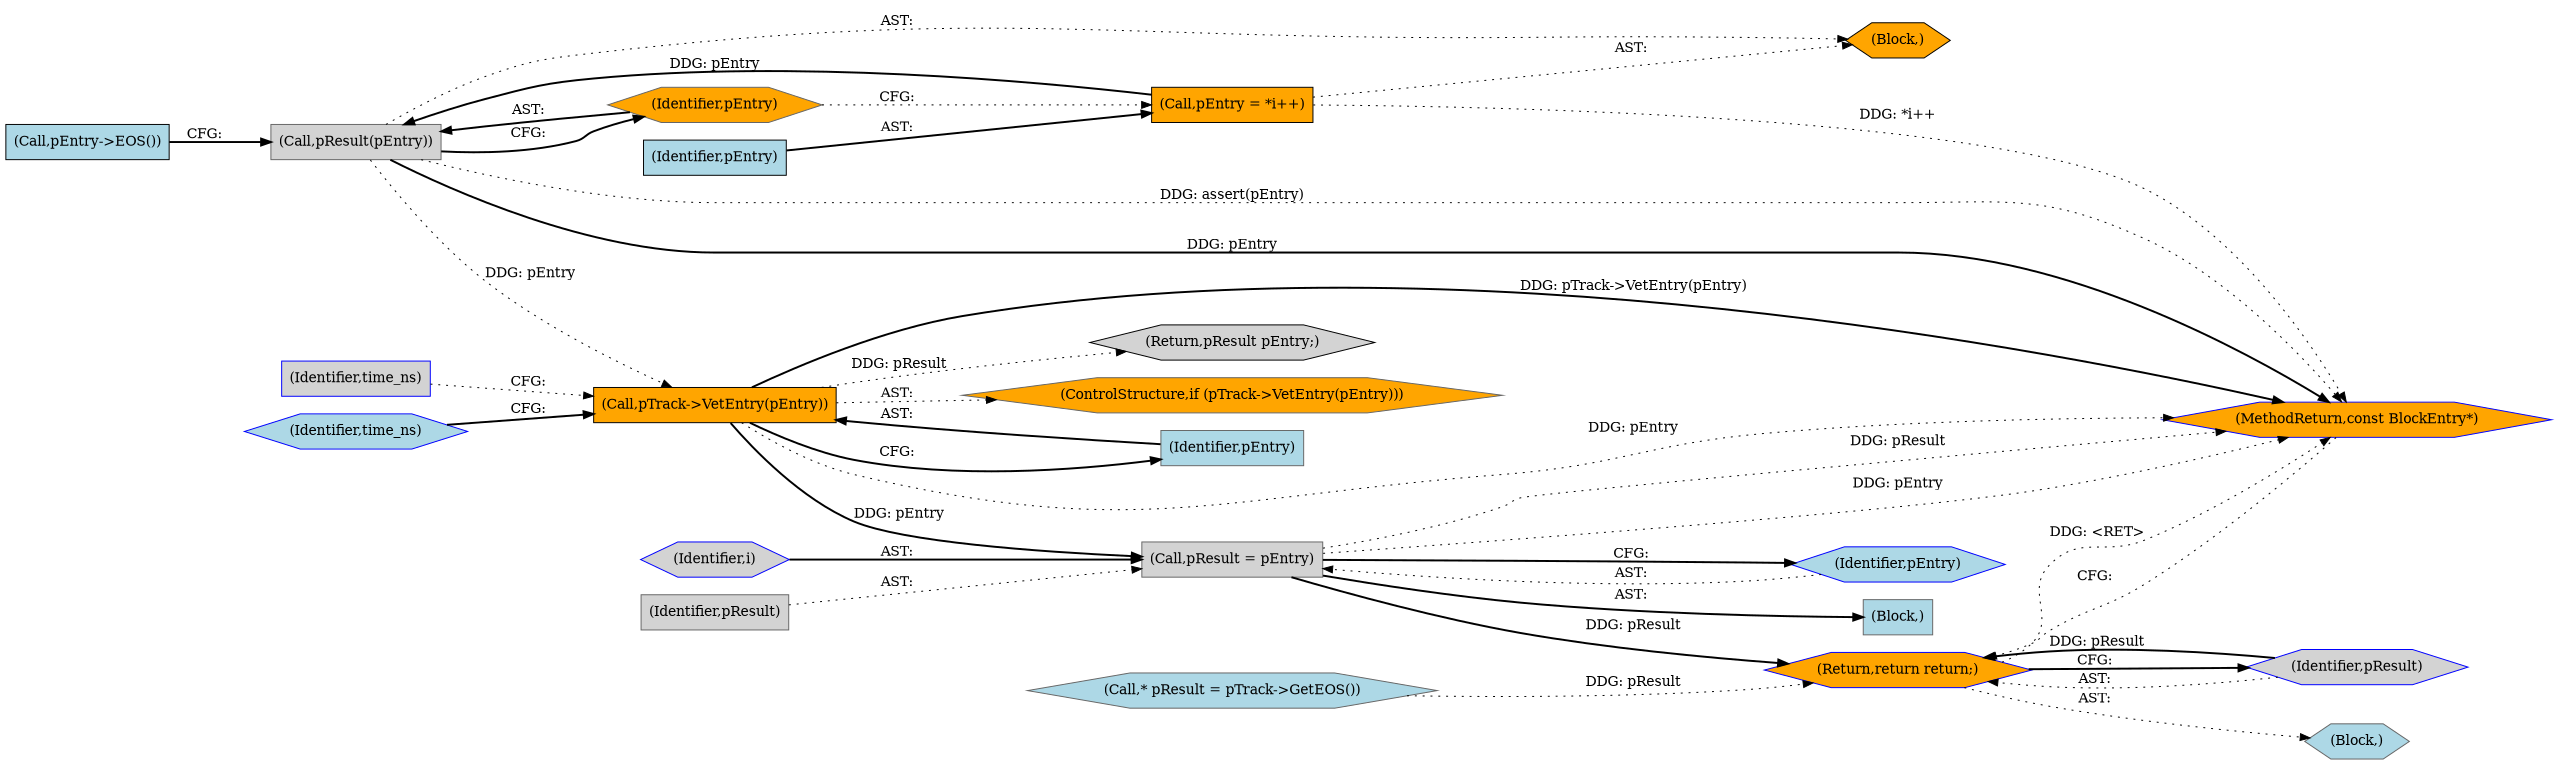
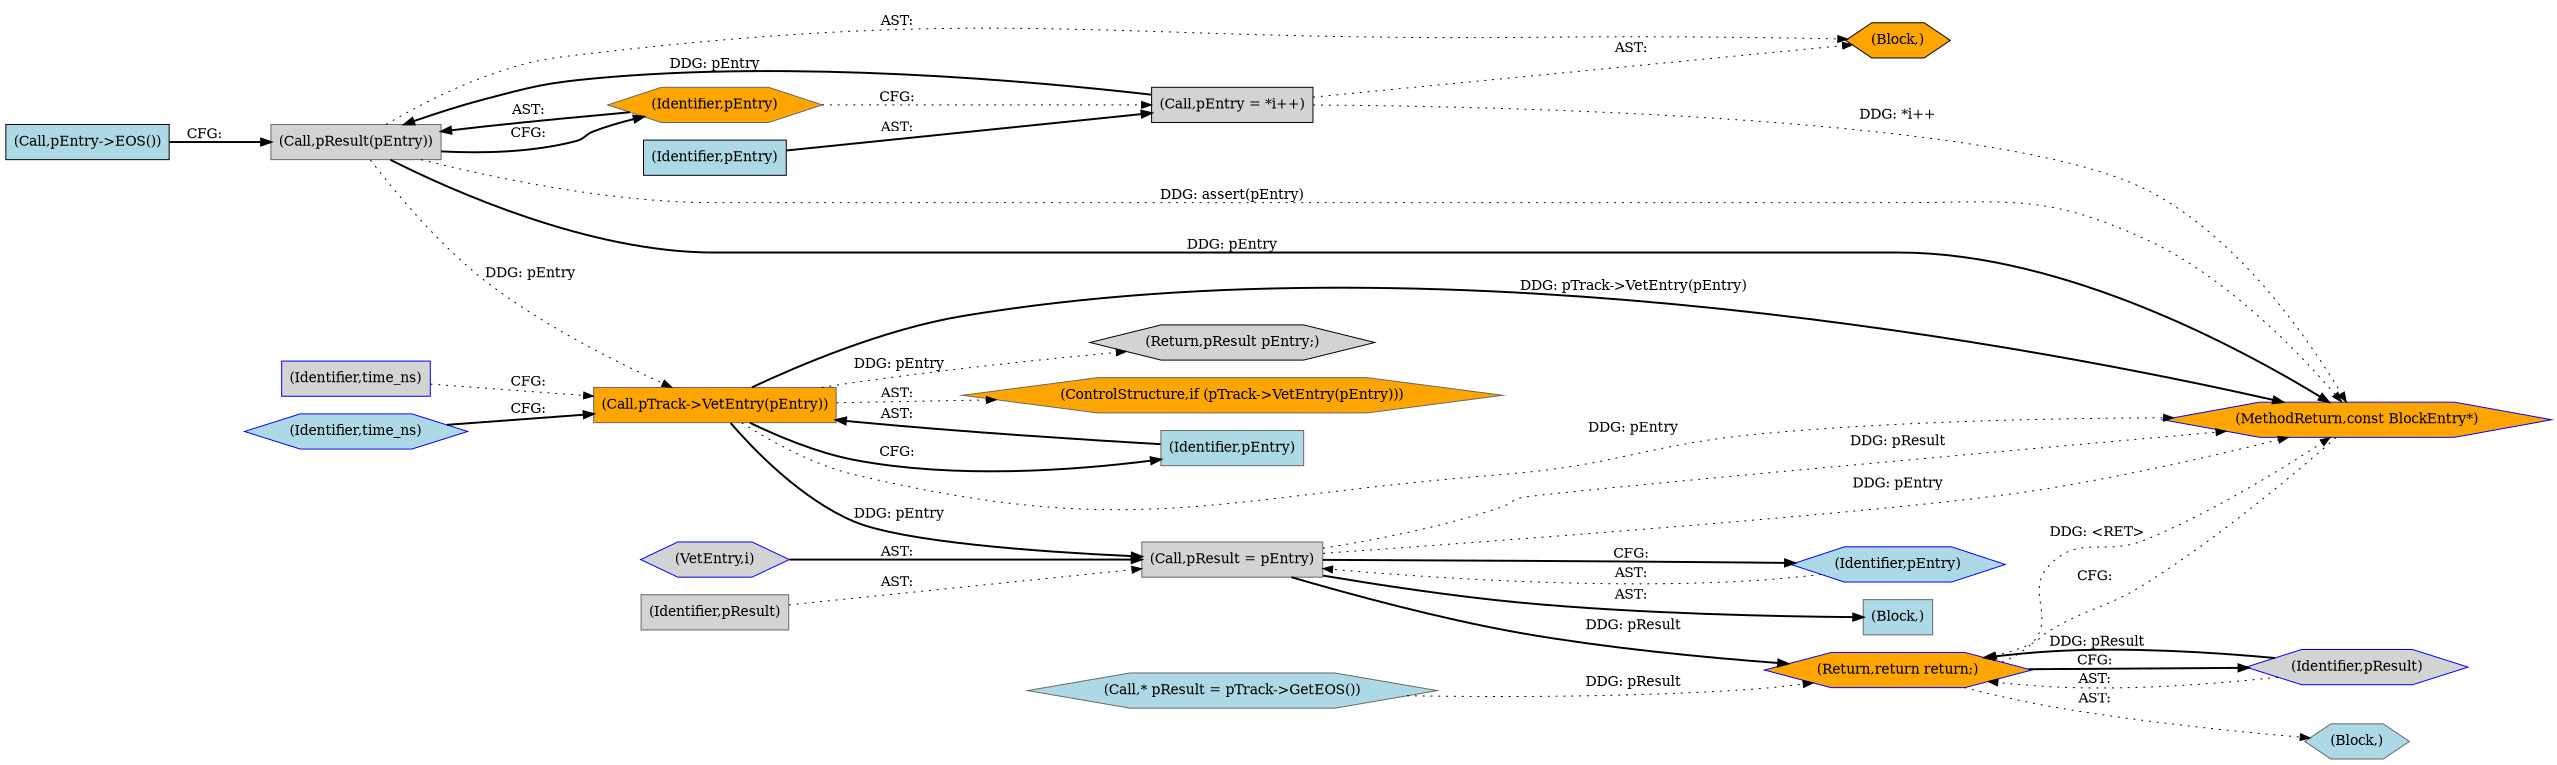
  digraph {
    rankdir=LR
    node [color=gray40 fillcolor=lightgrey shape=hexagon style=filled]
    edge [style=dotted]
    n1 [label="(Call,pResult = pEntry)" shape=box]
    n2 [color=blue fillcolor=orange label="(Return,return return;)"]
    n3 [color=blue fillcolor=orange label="(MethodReturn,const BlockEntry*)"]
    n4 [color=blue fillcolor=lightblue label="(Identifier,pEntry)"]
    n5 [fillcolor=lightblue label="(Block,)" shape=box]
    n6 [color=blue label="(Identifier,pResult)"]
    n7 [fillcolor=lightblue label="(Block,)"]
-   n8 [color=black fillcolor=orange label="(Call,pTrack->VetEntry(pEntry))" shape=box]
+   n8 [fillcolor=orange label="(Call,pTrack->VetEntry(pEntry))" shape=box]
    n9 [color=black label="(Return,pResult pEntry;)"]
    n10 [fillcolor=orange label="(ControlStructure,if (pTrack->VetEntry(pEntry)))"]
    n11 [fillcolor=lightblue label="(Identifier,pEntry)" shape=box]
    n12 [label="(Call,pResult(pEntry))" shape=box]
    n13 [color=black fillcolor=orange label="(Block,)"]
    n14 [fillcolor=orange label="(Identifier,pEntry)"]
-   n15 [color=black fillcolor=orange label="(Call,pEntry = *i++)" shape=box]
+   n15 [color=black label="(Call,pEntry = *i++)" shape=box]
    n16 [color=blue label="(Identifier,time_ns)" shape=box]
    n17 [color=black fillcolor=lightblue label="(Identifier,pEntry)" shape=box]
-   n18 [color=blue label="(Identifier,i)"]
+   n18 [color=blue label="(VetEntry,i)"]
    n19 [color=black fillcolor=lightblue label="(Call,pEntry->EOS())" shape=box]
    n20 [fillcolor=lightblue label="(Call,* pResult = pTrack->GetEOS())"]
    n21 [label="(Identifier,pResult)" shape=box]
    n22 [color=blue fillcolor=lightblue label="(Identifier,time_ns)"]
    n1 -> n2 [label="DDG: pResult" style=bold]
    n1 -> n3 [label="DDG: pResult"]
    n1 -> n3 [label="DDG: pEntry"]
    n1 -> n4 [label="CFG: " style=bold]
    n1 -> n5 [label="AST: " style=bold]
    n2 -> n3 [label="DDG: <RET>"]
    n2 -> n6 [label="CFG: " style=bold]
    n2 -> n7 [label="AST: "]
    n3 -> n2 [label="CFG: "]
    n4 -> n1 [label="AST: "]
    n6 -> n2 [label="AST: "]
    n6 -> n2 [label="DDG: pResult" style=bold]
    n8 -> n1 [label="DDG: pEntry" style=bold]
    n8 -> n3 [label="DDG: pEntry"]
    n8 -> n3 [label="DDG: pTrack->VetEntry(pEntry)" style=bold]
-   n8 -> n9 [label="DDG: pResult"]
+   n8 -> n9 [label="DDG: pEntry"]
    n8 -> n10 [label="AST: "]
    n8 -> n11 [label="CFG: " style=bold]
    n11 -> n8 [label="AST: " style=bold]
    n12 -> n3 [label="DDG: assert(pEntry)"]
    n12 -> n3 [label="DDG: pEntry" style=bold]
    n12 -> n8 [label="DDG: pEntry"]
    n12 -> n13 [label="AST: "]
    n12 -> n14 [label="CFG: " style=bold]
    n14 -> n12 [label="AST: " style=bold]
    n14 -> n15 [label="CFG: "]
    n15 -> n3 [label="DDG: *i++"]
    n15 -> n12 [label="DDG: pEntry" style=bold]
    n15 -> n13 [label="AST: "]
    n16 -> n8 [label="CFG: "]
    n17 -> n15 [label="AST: " style=bold]
    n18 -> n1 [label="AST: " style=bold]
    n19 -> n12 [label="CFG: " style=bold]
    n20 -> n2 [label="DDG: pResult"]
    n21 -> n1 [label="AST: "]
    n22 -> n8 [label="CFG: " style=bold]
  }
